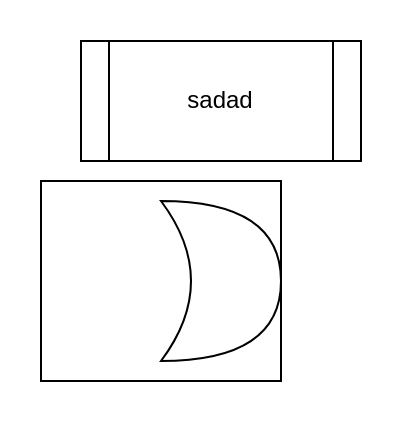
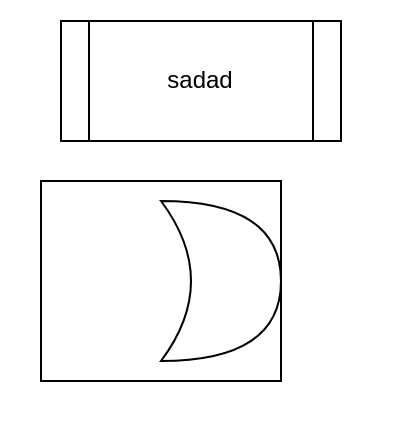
  <mxCell id="0" />
  <mxCell id="1" parent="0" />
- <mxCell id="2" value="sadad" style="shape=process;whiteSpace=wrap;html=1;backgroundOutline=1;gradientColor=none;" parent="1" vertex="1"><mxGeometry x="40" y="20" width="140" height="60" as="geometry" /></mxCell>
+ <mxCell id="2" value="sadad" style="shape=process;whiteSpace=wrap;html=1;backgroundOutline=1;gradientColor=none;" parent="1" vertex="1"><mxGeometry x="30" y="10" width="140" height="60" as="geometry" /></mxCell>
  <mxCell id="3" value="" style="rounded=0;whiteSpace=wrap;html=1;gradientColor=none;" vertex="1" parent="1"><mxGeometry x="20" y="90" width="120" height="100" as="geometry" /></mxCell>
  <mxCell id="4" value="" style="shape=xor;whiteSpace=wrap;html=1;gradientColor=none;" vertex="1" parent="1"><mxGeometry x="80" y="100" width="60" height="80" as="geometry" /></mxCell>
